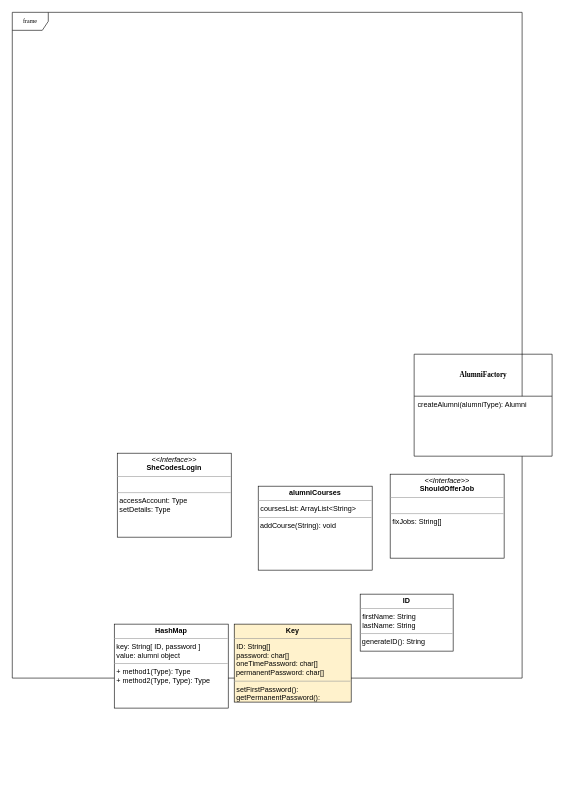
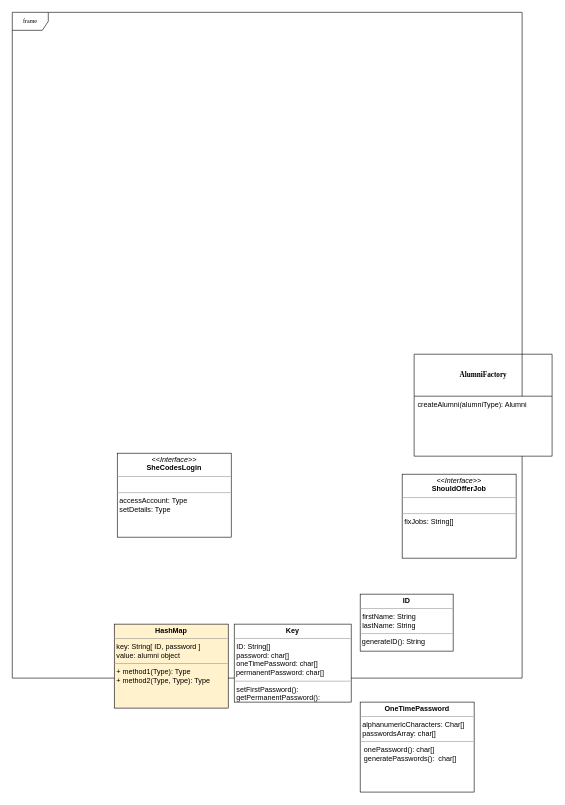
  <mxCell id="0" />
  <mxCell id="1" parent="0" />
  <mxCell id="2" value="frame" style="shape=umlFrame;whiteSpace=wrap;html=1;rounded=0;shadow=0;comic=0;labelBackgroundColor=none;strokeWidth=1;fontFamily=Verdana;fontSize=10;align=center;" parent="1" vertex="1"><mxGeometry x="20" y="20" width="850" height="1110" as="geometry" /></mxCell>
  <mxCell id="3" value="&lt;b&gt;&lt;font style=&quot;font-size: 12px&quot;&gt;AlumniFactory&lt;/font&gt;&lt;/b&gt;" style="swimlane;html=1;fontStyle=0;childLayout=stackLayout;horizontal=1;startSize=70;fillColor=none;horizontalStack=0;resizeParent=1;resizeLast=0;collapsible=1;marginBottom=0;swimlaneFillColor=#ffffff;rounded=0;shadow=0;comic=0;labelBackgroundColor=none;strokeWidth=1;fontFamily=Verdana;fontSize=10;align=center;" parent="1" vertex="1"><mxGeometry x="690" y="590" width="230" height="170" as="geometry" /></mxCell>
  <mxCell id="4" value="createAlumni(alumniType): Alumni&amp;nbsp;" style="text;html=1;strokeColor=none;fillColor=none;align=left;verticalAlign=top;spacingLeft=4;spacingRight=4;whiteSpace=wrap;overflow=hidden;rotatable=0;points=[[0,0.5],[1,0.5]];portConstraint=eastwest;" parent="3" vertex="1"><mxGeometry y="70" width="230" height="60" as="geometry" /></mxCell>
+ <mxCell id="5" value="&lt;p style=&quot;margin: 0px ; margin-top: 4px ; text-align: center&quot;&gt;&lt;span&gt;&lt;b&gt;OneTimePassword&lt;/b&gt;&lt;/span&gt;&lt;/p&gt;&lt;hr size=&quot;1&quot;&gt;&lt;p style=&quot;margin: 0px ; margin-left: 4px&quot;&gt;alphanumericCharacters: Char[]&lt;/p&gt;&lt;p style=&quot;margin: 0px ; margin-left: 4px&quot;&gt;passwordsArray: char[]&lt;br&gt;&lt;/p&gt;&lt;hr size=&quot;1&quot;&gt;&lt;span&gt;&amp;nbsp; onePassword&lt;/span&gt;&lt;span&gt;(): char[]&lt;br&gt;&lt;/span&gt;&amp;nbsp; generatePasswords():&amp;nbsp; char[]" style="verticalAlign=top;align=left;overflow=fill;fontSize=12;fontFamily=Helvetica;html=1;rounded=0;shadow=0;comic=0;labelBackgroundColor=none;strokeWidth=1" parent="1" vertex="1"><mxGeometry x="600" y="1170" width="190" height="150" as="geometry" /></mxCell>
  <mxCell id="6" value="&lt;p style=&quot;margin: 0px ; margin-top: 4px ; text-align: center&quot;&gt;&lt;b&gt;ID&lt;/b&gt;&lt;/p&gt;&lt;hr size=&quot;1&quot;&gt;&lt;p style=&quot;margin: 0px ; margin-left: 4px&quot;&gt;firstName: String&lt;/p&gt;&lt;p style=&quot;margin: 0px ; margin-left: 4px&quot;&gt;lastName: String&lt;/p&gt;&lt;hr size=&quot;1&quot;&gt;&amp;nbsp;generateID&lt;span&gt;(): String&lt;/span&gt;&lt;br&gt;&lt;p style=&quot;margin: 0px ; margin-left: 4px&quot;&gt;&lt;br&gt;&lt;/p&gt;" style="verticalAlign=top;align=left;overflow=fill;fontSize=12;fontFamily=Helvetica;html=1;rounded=0;shadow=0;comic=0;labelBackgroundColor=none;strokeWidth=1" parent="1" vertex="1"><mxGeometry x="600" y="990" width="155" height="95" as="geometry" /></mxCell>
- <mxCell id="7" value="&lt;p style=&quot;margin: 0px ; margin-top: 4px ; text-align: center&quot;&gt;&lt;b&gt;HashMap&lt;/b&gt;&lt;/p&gt;&lt;hr size=&quot;1&quot;&gt;&lt;p style=&quot;margin: 0px ; margin-left: 4px&quot;&gt;key: String[ ID, password ]&lt;br&gt;value: alumni object&lt;/p&gt;&lt;hr size=&quot;1&quot;&gt;&lt;p style=&quot;margin: 0px ; margin-left: 4px&quot;&gt;+ method1(Type): Type&lt;br&gt;+ method2(Type, Type): Type&lt;/p&gt;" style="verticalAlign=top;align=left;overflow=fill;fontSize=12;fontFamily=Helvetica;html=1;rounded=0;shadow=0;comic=0;labelBackgroundColor=none;strokeWidth=1" parent="1" vertex="1"><mxGeometry x="190" y="1040" width="190" height="140" as="geometry" /></mxCell>
- <mxCell id="8" value="&lt;p style=&quot;margin: 0px ; margin-top: 4px ; text-align: center&quot;&gt;&lt;b&gt;Key&lt;/b&gt;&lt;/p&gt;&lt;hr size=&quot;1&quot;&gt;&lt;p style=&quot;margin: 0px ; margin-left: 4px&quot;&gt;ID: String[]&lt;br&gt;password: char[]&lt;/p&gt;&lt;p style=&quot;margin: 0px ; margin-left: 4px&quot;&gt;oneTimePassword: char[]&amp;nbsp;&lt;/p&gt;&lt;span&gt;&amp;nbsp;permanentPassword: char[]&amp;nbsp;&lt;/span&gt;&lt;span style=&quot;text-align: center&quot;&gt;&lt;br&gt;&lt;/span&gt;&lt;hr size=&quot;1&quot;&gt;&lt;p style=&quot;margin: 0px ; margin-left: 4px&quot;&gt;setFirstPassword():&amp;nbsp;&lt;/p&gt;&lt;p style=&quot;margin: 0px ; margin-left: 4px&quot;&gt;getPermanentPassword():&amp;nbsp;&amp;nbsp;&lt;br&gt;&lt;br&gt;&lt;/p&gt;" style="verticalAlign=top;align=left;overflow=fill;fontSize=12;fontFamily=Helvetica;html=1;rounded=0;shadow=0;comic=0;labelBackgroundColor=none;strokeWidth=1;fillColor=#fff2cc;" parent="1" vertex="1"><mxGeometry x="390" y="1040" width="195" height="130" as="geometry" /></mxCell>
- <mxCell id="9" value="&lt;p style=&quot;margin: 0px ; margin-top: 4px ; text-align: center&quot;&gt;&lt;b&gt;alumniCourses&lt;/b&gt;&lt;/p&gt;&lt;hr size=&quot;1&quot;&gt;&lt;p style=&quot;margin: 0px ; margin-left: 4px&quot;&gt;coursesList: ArrayList&amp;lt;String&amp;gt;&lt;/p&gt;&lt;hr size=&quot;1&quot;&gt;&amp;nbsp;addCourse(String)&lt;span&gt;: void&lt;/span&gt;&lt;br&gt;&lt;p style=&quot;margin: 0px ; margin-left: 4px&quot;&gt;&lt;br&gt;&lt;/p&gt;" style="verticalAlign=top;align=left;overflow=fill;fontSize=12;fontFamily=Helvetica;html=1;rounded=0;shadow=0;comic=0;labelBackgroundColor=none;strokeWidth=1" parent="1" vertex="1"><mxGeometry x="430" y="810" width="190" height="140" as="geometry" /></mxCell>
+ <mxCell id="7" value="&lt;p style=&quot;margin: 0px ; margin-top: 4px ; text-align: center&quot;&gt;&lt;b&gt;HashMap&lt;/b&gt;&lt;/p&gt;&lt;hr size=&quot;1&quot;&gt;&lt;p style=&quot;margin: 0px ; margin-left: 4px&quot;&gt;key: String[ ID, password ]&lt;br&gt;value: alumni object&lt;/p&gt;&lt;hr size=&quot;1&quot;&gt;&lt;p style=&quot;margin: 0px ; margin-left: 4px&quot;&gt;+ method1(Type): Type&lt;br&gt;+ method2(Type, Type): Type&lt;/p&gt;" style="verticalAlign=top;align=left;overflow=fill;fontSize=12;fontFamily=Helvetica;html=1;rounded=0;shadow=0;comic=0;labelBackgroundColor=none;strokeWidth=1;fillColor=#fff2cc;" parent="1" vertex="1"><mxGeometry x="190" y="1040" width="190" height="140" as="geometry" /></mxCell>
+ <mxCell id="8" value="&lt;p style=&quot;margin: 0px ; margin-top: 4px ; text-align: center&quot;&gt;&lt;b&gt;Key&lt;/b&gt;&lt;/p&gt;&lt;hr size=&quot;1&quot;&gt;&lt;p style=&quot;margin: 0px ; margin-left: 4px&quot;&gt;ID: String[]&lt;br&gt;password: char[]&lt;/p&gt;&lt;p style=&quot;margin: 0px ; margin-left: 4px&quot;&gt;oneTimePassword: char[]&amp;nbsp;&lt;/p&gt;&lt;span&gt;&amp;nbsp;permanentPassword: char[]&amp;nbsp;&lt;/span&gt;&lt;span style=&quot;text-align: center&quot;&gt;&lt;br&gt;&lt;/span&gt;&lt;hr size=&quot;1&quot;&gt;&lt;p style=&quot;margin: 0px ; margin-left: 4px&quot;&gt;setFirstPassword():&amp;nbsp;&lt;/p&gt;&lt;p style=&quot;margin: 0px ; margin-left: 4px&quot;&gt;getPermanentPassword():&amp;nbsp;&amp;nbsp;&lt;br&gt;&lt;br&gt;&lt;/p&gt;" style="verticalAlign=top;align=left;overflow=fill;fontSize=12;fontFamily=Helvetica;html=1;rounded=0;shadow=0;comic=0;labelBackgroundColor=none;strokeWidth=1" parent="1" vertex="1"><mxGeometry x="390" y="1040" width="195" height="130" as="geometry" /></mxCell>
  <mxCell id="10" value="&lt;p style=&quot;margin: 0px ; margin-top: 4px ; text-align: center&quot;&gt;&lt;i&gt;&amp;lt;&amp;lt;Interface&amp;gt;&amp;gt;&lt;/i&gt;&lt;br&gt;&lt;b&gt;SheCodesLogin&lt;/b&gt;&lt;/p&gt;&lt;hr size=&quot;1&quot;&gt;&lt;p style=&quot;margin: 0px ; margin-left: 4px&quot;&gt;&lt;br&gt;&lt;/p&gt;&lt;hr size=&quot;1&quot;&gt;&lt;p style=&quot;margin: 0px 0px 0px 4px&quot;&gt;accessAccount: Type&lt;br&gt;setDetails: Type&lt;/p&gt;&lt;p style=&quot;margin: 0px 0px 0px 4px&quot;&gt;&lt;br&gt;&lt;/p&gt;" style="verticalAlign=top;align=left;overflow=fill;fontSize=12;fontFamily=Helvetica;html=1;rounded=0;shadow=0;comic=0;labelBackgroundColor=none;strokeWidth=1" parent="1" vertex="1"><mxGeometry x="195" y="755" width="190" height="140" as="geometry" /></mxCell>
- <mxCell id="11" value="&lt;p style=&quot;margin: 0px ; margin-top: 4px ; text-align: center&quot;&gt;&lt;i&gt;&amp;lt;&amp;lt;Interface&amp;gt;&amp;gt;&lt;/i&gt;&lt;br&gt;&lt;b&gt;ShouldOfferJob&lt;/b&gt;&lt;/p&gt;&lt;hr size=&quot;1&quot;&gt;&lt;p style=&quot;margin: 0px ; margin-left: 4px&quot;&gt;&lt;br&gt;&lt;/p&gt;&lt;hr size=&quot;1&quot;&gt;&lt;p style=&quot;margin: 0px 0px 0px 4px&quot;&gt;fixJobs: String[]&lt;br&gt;&lt;br&gt;&lt;/p&gt;&lt;p style=&quot;margin: 0px 0px 0px 4px&quot;&gt;&lt;br&gt;&lt;/p&gt;" style="verticalAlign=top;align=left;overflow=fill;fontSize=12;fontFamily=Helvetica;html=1;rounded=0;shadow=0;comic=0;labelBackgroundColor=none;strokeWidth=1" parent="1" vertex="1"><mxGeometry x="650" y="790" width="190" height="140" as="geometry" /></mxCell>
+ <mxCell id="11" value="&lt;p style=&quot;margin: 0px ; margin-top: 4px ; text-align: center&quot;&gt;&lt;i&gt;&amp;lt;&amp;lt;Interface&amp;gt;&amp;gt;&lt;/i&gt;&lt;br&gt;&lt;b&gt;ShouldOfferJob&lt;/b&gt;&lt;/p&gt;&lt;hr size=&quot;1&quot;&gt;&lt;p style=&quot;margin: 0px ; margin-left: 4px&quot;&gt;&lt;br&gt;&lt;/p&gt;&lt;hr size=&quot;1&quot;&gt;&lt;p style=&quot;margin: 0px 0px 0px 4px&quot;&gt;fixJobs: String[]&lt;br&gt;&lt;br&gt;&lt;/p&gt;&lt;p style=&quot;margin: 0px 0px 0px 4px&quot;&gt;&lt;br&gt;&lt;/p&gt;" style="verticalAlign=top;align=left;overflow=fill;fontSize=12;fontFamily=Helvetica;html=1;rounded=0;shadow=0;comic=0;labelBackgroundColor=none;strokeWidth=1" parent="1" vertex="1"><mxGeometry x="670" y="790" width="190" height="140" as="geometry" /></mxCell>
